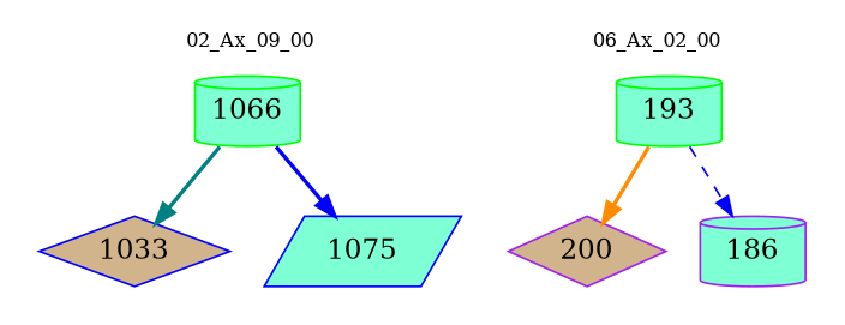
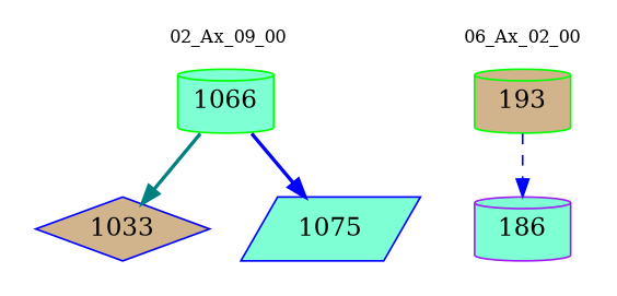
  digraph {
    node [color=green fillcolor=aquamarine shape=cylinder style=filled]
    edge [color=blue style=bold]
    n1 [label=1066]
    n2 [color=blue fillcolor=tan label=1033 shape=diamond]
    n3 [color=blue label=1075 shape=parallelogram]
-   n4 [label=193]
-   n5 [color=purple fillcolor=tan label=200 shape=diamond]
+   n4 [fillcolor=tan label=193]
    n6 [color=purple label=186]
    subgraph cluster_1 {
      color=white
      fontsize=10
      label="02_Ax_09_00"
      n1
      n2
      n3
    }
    subgraph cluster_2 {
      color=white
      fontsize=10
      label="06_Ax_02_00"
      n4
-     n5
      n6
    }
    n1 -> n2 [color=teal]
    n1 -> n3
-   n4 -> n5 [color=darkorange]
    n4 -> n6 [style=dashed]
  }
